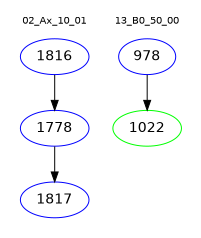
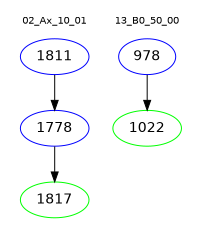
  digraph {
    fontname="DejaVu Sans"
    node [color=blue fontname="DejaVu Sans"]
    edge [color=black fontname="DejaVu Sans"]
-   n1 [label=1816]
+   n1 [label=1811]
    n2 [label=1778]
-   n3 [label=1817]
+   n3 [color=green label=1817]
    n4 [label=978]
    n5 [color=green label=1022]
    subgraph cluster_1 {
      color=white
      fontsize=10
      label="02_Ax_10_01"
      n1
      n2
      n3
    }
    subgraph cluster_2 {
      color=white
      fontsize=10
      label="13_B0_50_00"
      n4
      n5
    }
    n1 -> n2
    n2 -> n3
    n4 -> n5
  }
